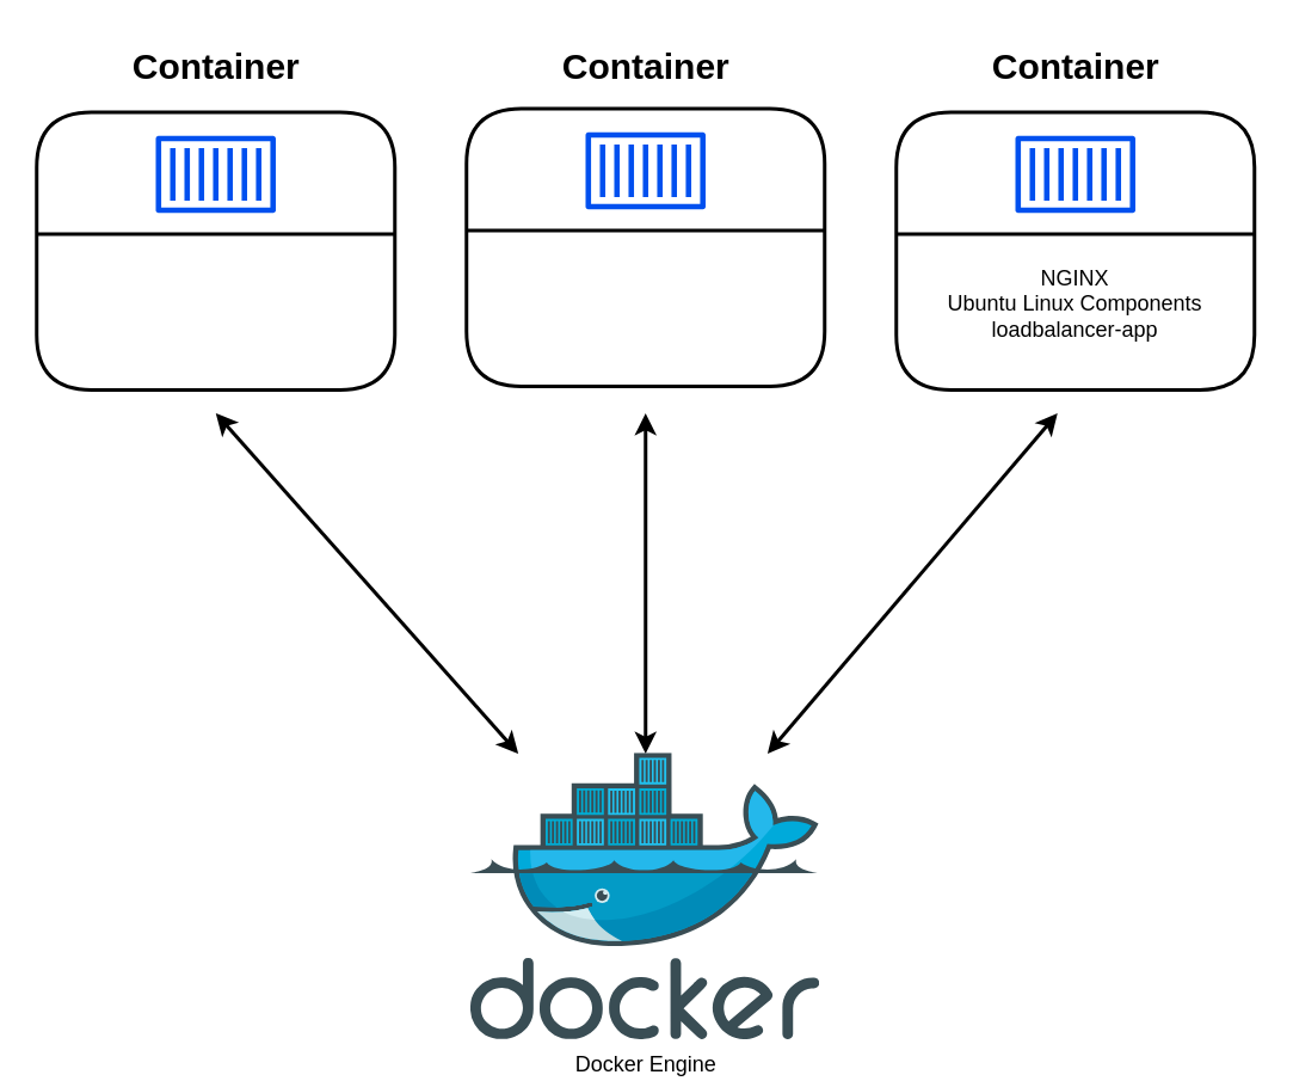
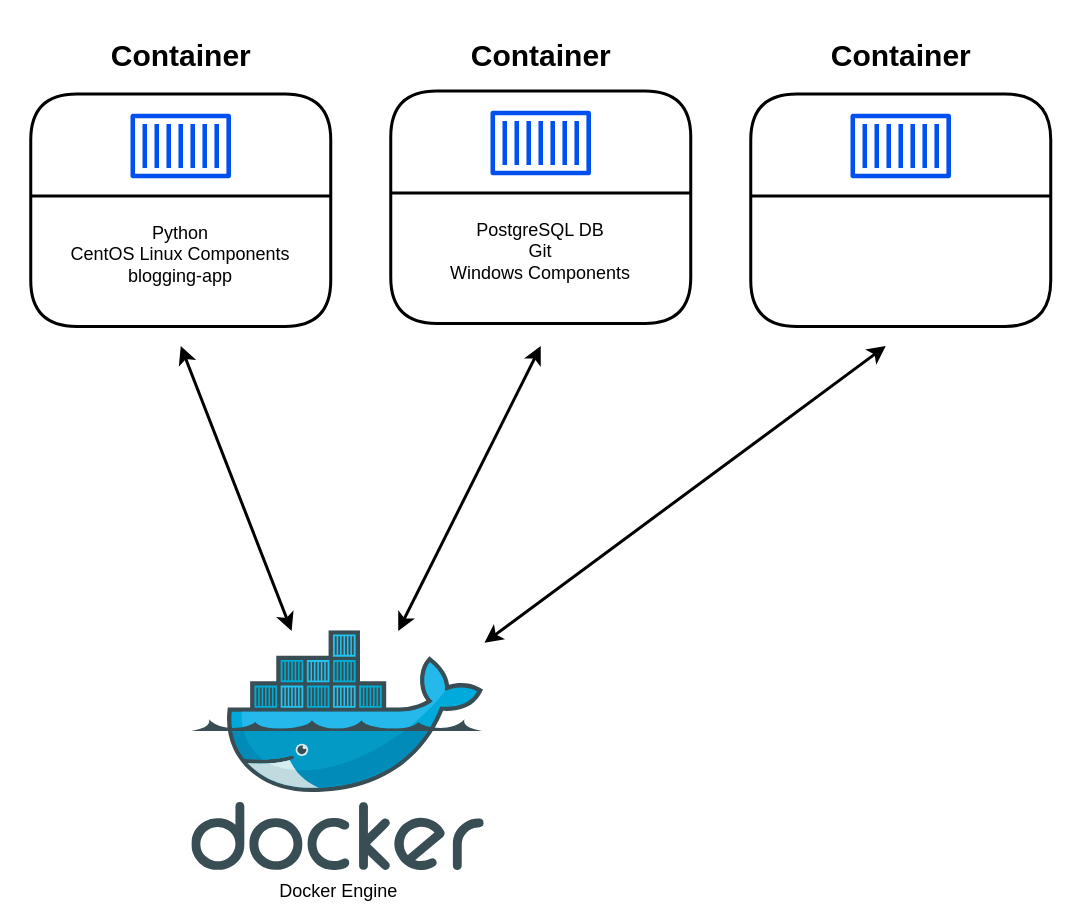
  <mxCell id="0" />
  <mxCell id="1" parent="0" />
  <mxCell id="2" value="" style="swimlane;whiteSpace=wrap;html=1;startSize=68;strokeWidth=2;perimeterSpacing=0;rounded=1;glass=0;shadow=0;" vertex="1" parent="1"><mxGeometry x="20" y="62" width="200" height="155" as="geometry" /></mxCell>
  <mxCell id="3" value="" style="sketch=0;outlineConnect=0;verticalLabelPosition=bottom;verticalAlign=top;align=center;html=1;fontSize=12;fontStyle=0;aspect=fixed;pointerEvents=1;shape=mxgraph.aws4.container_1;strokeWidth=1;labelBackgroundColor=none;fillColor=#0050ef;fontColor=#ffffff;strokeColor=#001DBC;shadow=0;" vertex="1" parent="2"><mxGeometry x="66.5" y="13.0" width="67" height="43.27" as="geometry" /></mxCell>
+ <mxCell id="4" value="&lt;div style=&quot;&quot;&gt;&lt;span style=&quot;background-color: initial;&quot;&gt;Python&lt;/span&gt;&lt;/div&gt;&lt;span style=&quot;background-color: initial;&quot;&gt;&lt;div style=&quot;&quot;&gt;&lt;span style=&quot;background-color: initial;&quot;&gt;CentOS Linux Components&lt;/span&gt;&lt;/div&gt;&lt;/span&gt;&lt;span style=&quot;background-color: initial;&quot;&gt;&lt;div style=&quot;&quot;&gt;&lt;span style=&quot;background-color: initial;&quot;&gt;blogging-app&lt;/span&gt;&lt;/div&gt;&lt;/span&gt;" style="text;strokeColor=none;fillColor=none;html=1;whiteSpace=wrap;verticalAlign=middle;overflow=hidden;align=center;shadow=0;" vertex="1" parent="2"><mxGeometry x="10" y="67" width="180" height="80" as="geometry" /></mxCell>
  <mxCell id="5" value="" style="swimlane;whiteSpace=wrap;html=1;startSize=68;strokeWidth=2;perimeterSpacing=0;rounded=1;glass=0;shadow=0;" vertex="1" parent="1"><mxGeometry x="500" y="62" width="200" height="155" as="geometry" /></mxCell>
  <mxCell id="6" value="" style="sketch=0;outlineConnect=0;verticalLabelPosition=bottom;verticalAlign=top;align=center;html=1;fontSize=12;fontStyle=0;aspect=fixed;pointerEvents=1;shape=mxgraph.aws4.container_1;strokeWidth=1;labelBackgroundColor=none;fillColor=#0050ef;fontColor=#ffffff;strokeColor=#001DBC;shadow=0;" vertex="1" parent="5"><mxGeometry x="66.5" y="13.0" width="67" height="43.27" as="geometry" /></mxCell>
- <mxCell id="7" value="&lt;div style=&quot;&quot;&gt;&lt;span style=&quot;background-color: initial;&quot;&gt;NGINX&lt;/span&gt;&lt;/div&gt;&lt;div style=&quot;&quot;&gt;&lt;span style=&quot;background-color: initial;&quot;&gt;Ubuntu Linux Components&lt;/span&gt;&lt;br&gt;&lt;/div&gt;&lt;span style=&quot;background-color: initial;&quot;&gt;&lt;div style=&quot;&quot;&gt;loadbalancer-app&lt;/div&gt;&lt;/span&gt;" style="text;strokeColor=none;fillColor=none;html=1;whiteSpace=wrap;verticalAlign=middle;overflow=hidden;align=center;" vertex="1" parent="5"><mxGeometry x="10" y="67" width="180" height="80" as="geometry" /></mxCell>
  <mxCell id="8" value="" style="swimlane;whiteSpace=wrap;html=1;startSize=68;strokeWidth=2;perimeterSpacing=0;rounded=1;glass=0;shadow=0;labelBackgroundColor=none;fontColor=default;swimlaneFillColor=none;gradientColor=none;swimlaneLine=1;" vertex="1" parent="1"><mxGeometry x="260" y="60" width="200" height="155" as="geometry" /></mxCell>
  <mxCell id="9" value="" style="sketch=0;outlineConnect=0;verticalLabelPosition=bottom;verticalAlign=top;align=center;html=1;fontSize=12;fontStyle=0;aspect=fixed;pointerEvents=1;shape=mxgraph.aws4.container_1;strokeWidth=1;labelBackgroundColor=none;fillColor=#0050ef;fontColor=#ffffff;strokeColor=#001DBC;shadow=0;" vertex="1" parent="8"><mxGeometry x="66.5" y="13.0" width="67" height="43.27" as="geometry" /></mxCell>
+ <mxCell id="10" value="&lt;div style=&quot;&quot;&gt;&lt;span style=&quot;background-color: initial;&quot;&gt;PostgreSQL DB&lt;/span&gt;&lt;/div&gt;&lt;span style=&quot;background-color: initial;&quot;&gt;&lt;div style=&quot;&quot;&gt;Git&lt;/div&gt;&lt;/span&gt;&lt;span style=&quot;background-color: initial;&quot;&gt;&lt;div style=&quot;&quot;&gt;&lt;span style=&quot;background-color: initial;&quot;&gt;Windows Components&lt;/span&gt;&lt;/div&gt;&lt;/span&gt;" style="text;strokeColor=none;fillColor=none;html=1;whiteSpace=wrap;verticalAlign=middle;overflow=hidden;align=center;" vertex="1" parent="8"><mxGeometry x="10" y="67" width="180" height="80" as="geometry" /></mxCell>
  <mxCell id="11" style="rounded=0;orthogonalLoop=1;jettySize=auto;html=1;flowAnimation=0;startArrow=classic;startFill=1;shadow=0;strokeWidth=2;jumpStyle=none;sourcePortConstraint=none;anchorPointDirection=1;ignoreEdge=0;comic=0;enumerate=0;orthogonal=0;snapToPoint=1;endFill=1;targetPortConstraint=none;flowAnimationDirection=normal;flowAnimationTimingFunction=linear;flowAnimationDuration=500;fixDash=0;" edge="1" parent="1" source="14"><mxGeometry relative="1" as="geometry"><mxPoint x="120" y="230" as="targetPoint" /></mxGeometry></mxCell>
  <mxCell id="12" style="rounded=0;orthogonalLoop=1;jettySize=auto;html=1;startArrow=classic;startFill=1;flowAnimation=0;shadow=0;strokeWidth=2;" edge="1" parent="1" source="14"><mxGeometry relative="1" as="geometry"><mxPoint x="360.005" y="230" as="targetPoint" /></mxGeometry></mxCell>
  <mxCell id="13" style="rounded=0;orthogonalLoop=1;jettySize=auto;html=1;startArrow=classic;startFill=1;flowAnimation=0;shadow=0;strokeWidth=2;" edge="1" parent="1" source="14"><mxGeometry relative="1" as="geometry"><mxPoint x="590" y="230" as="targetPoint" /></mxGeometry></mxCell>
- <mxCell id="14" value="Docker Engine" style="image;sketch=0;aspect=fixed;html=1;points=[];align=center;fontSize=12;image=img/lib/mscae/Docker.svg;direction=east;" vertex="1" parent="1"><mxGeometry x="262.52" y="420" width="194.97" height="159.86" as="geometry" /></mxCell>
+ <mxCell id="14" value="Docker Engine" style="image;sketch=0;aspect=fixed;html=1;points=[];align=center;fontSize=12;image=img/lib/mscae/Docker.svg;direction=east;" vertex="1" parent="1"><mxGeometry x="127.52" y="420" width="194.97" height="159.86" as="geometry" /></mxCell>
  <mxCell id="15" value="Container" style="text;strokeColor=none;fillColor=none;html=1;fontSize=20;fontStyle=1;verticalAlign=middle;align=center;" vertex="1" parent="1"><mxGeometry x="75.5" y="20" width="89" height="32" as="geometry" /></mxCell>
  <mxCell id="16" value="Container" style="text;strokeColor=none;fillColor=none;html=1;fontSize=20;fontStyle=1;verticalAlign=middle;align=center;" vertex="1" parent="1"><mxGeometry x="315.5" y="20" width="89" height="32" as="geometry" /></mxCell>
  <mxCell id="17" value="Container" style="text;strokeColor=none;fillColor=none;html=1;fontSize=20;fontStyle=1;verticalAlign=middle;align=center;" vertex="1" parent="1"><mxGeometry x="555.5" y="20" width="89" height="32" as="geometry" /></mxCell>
